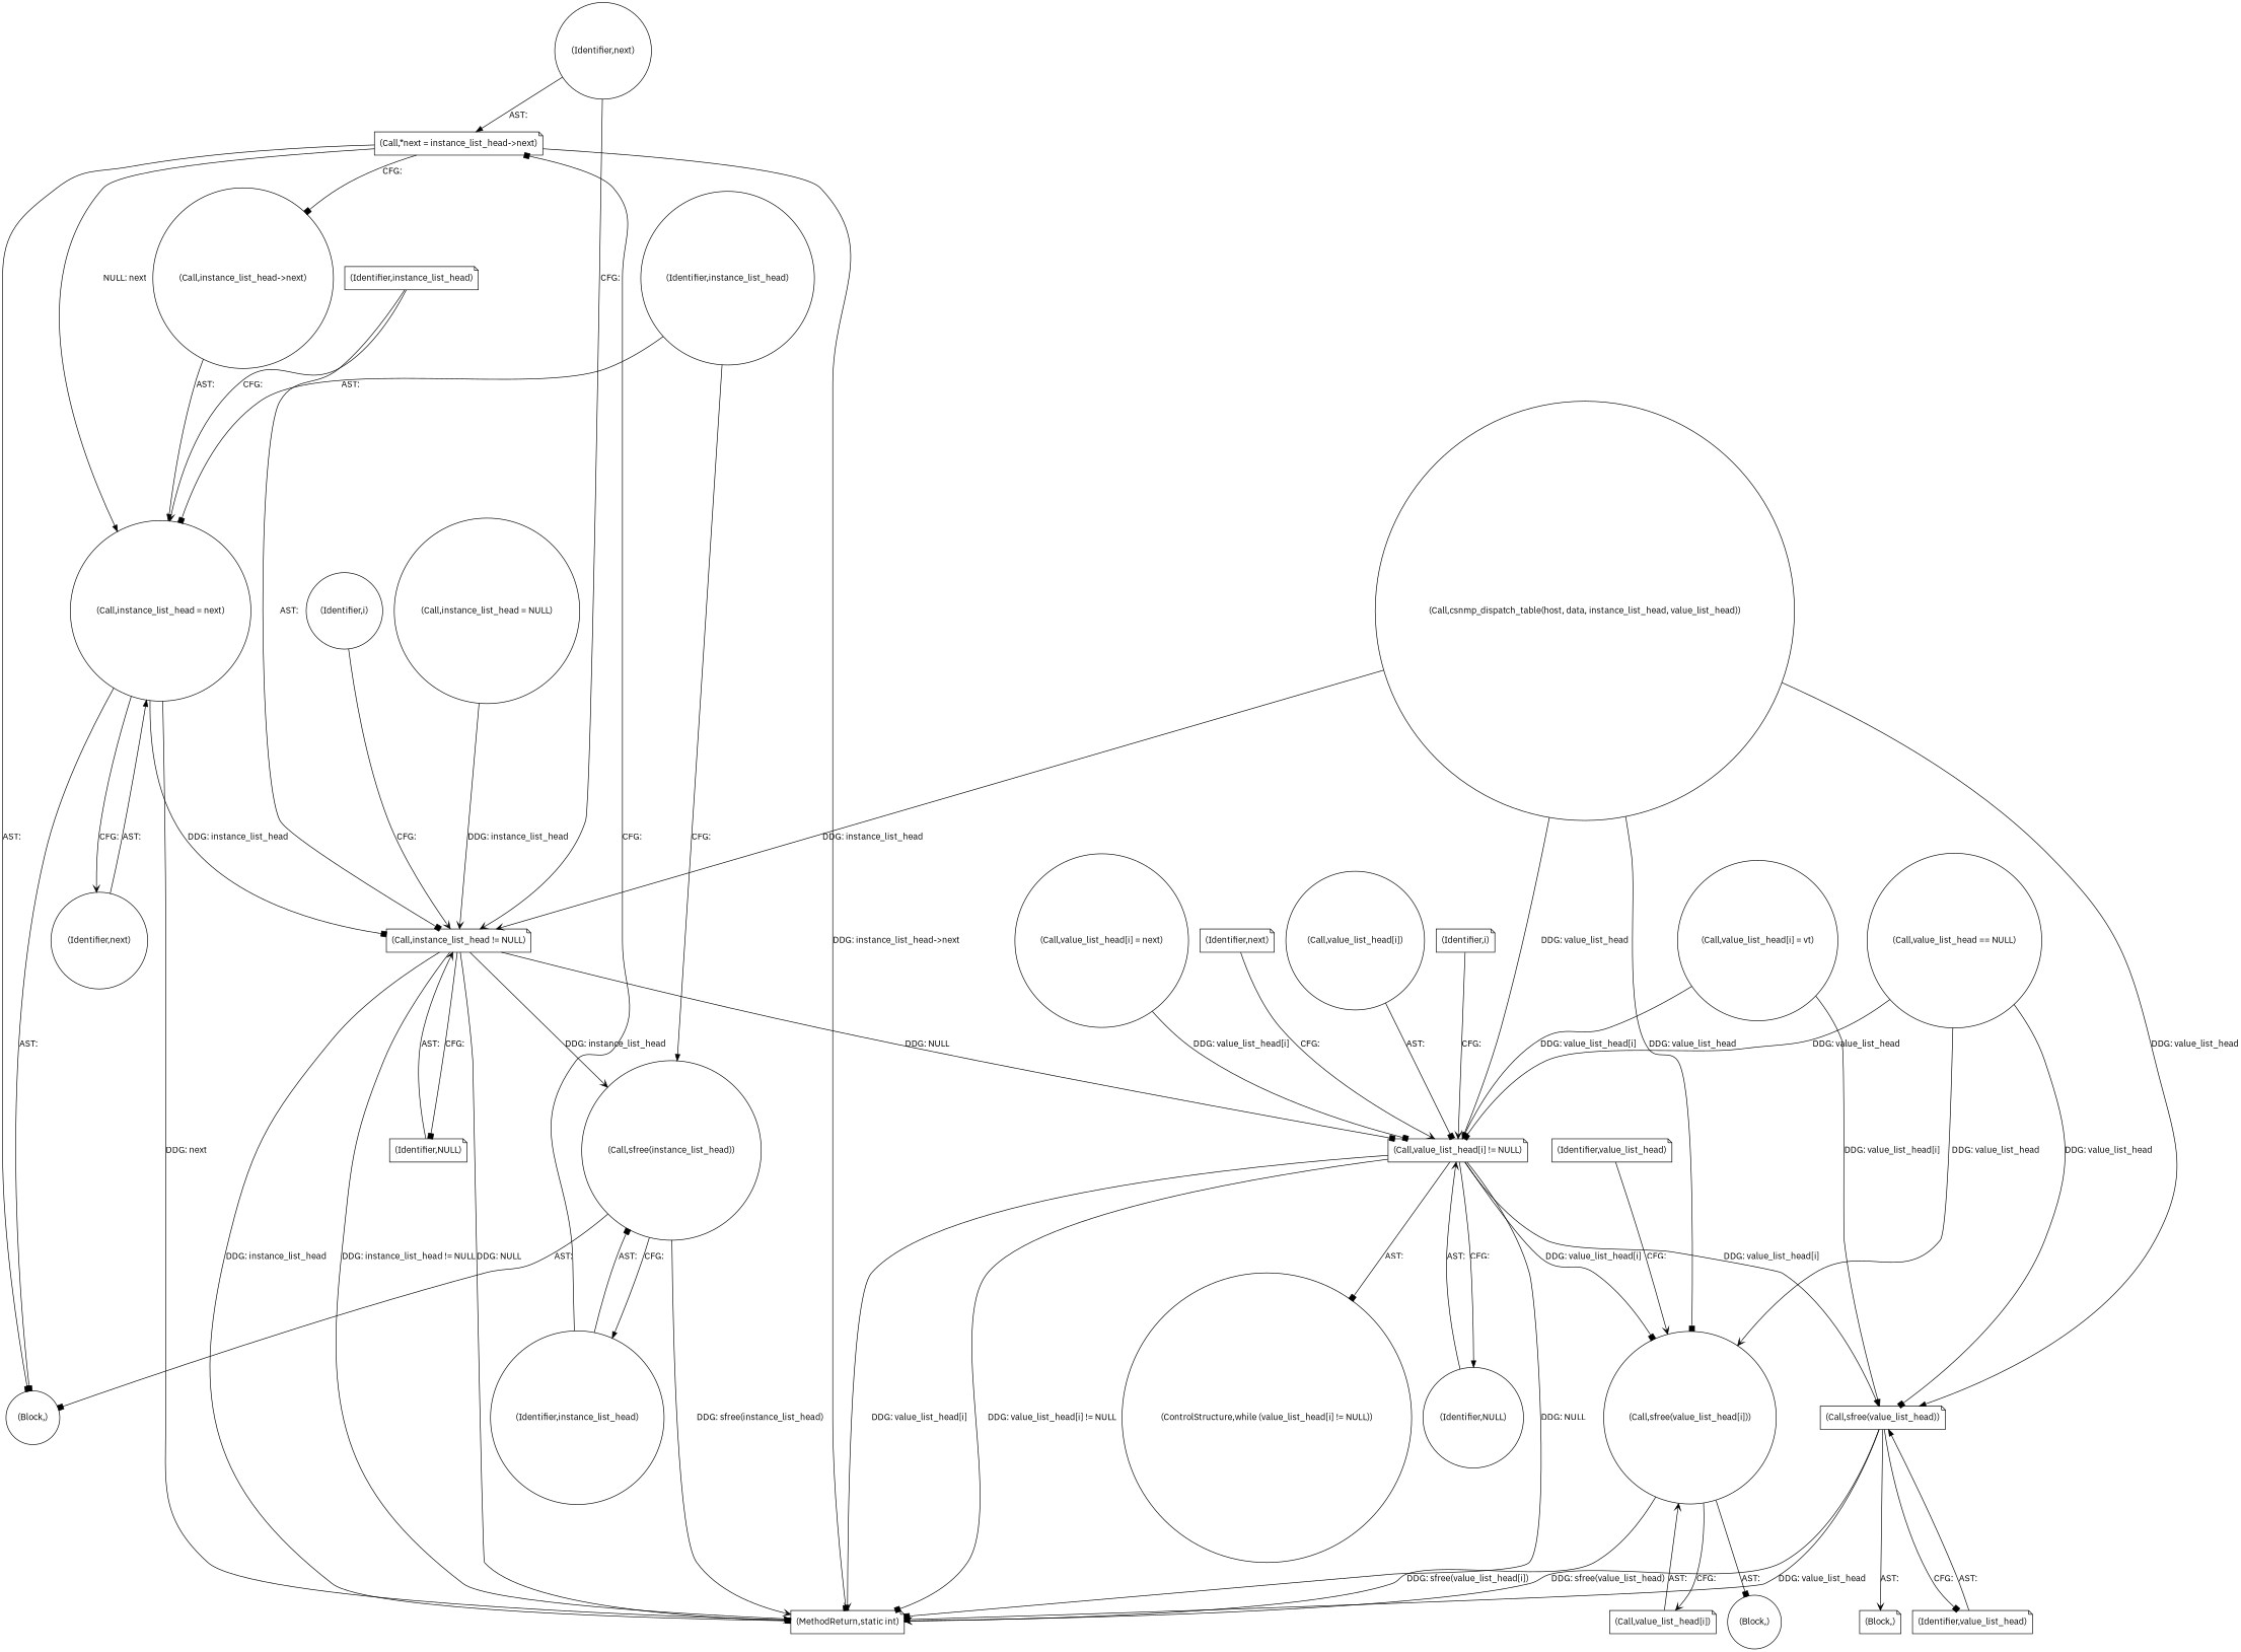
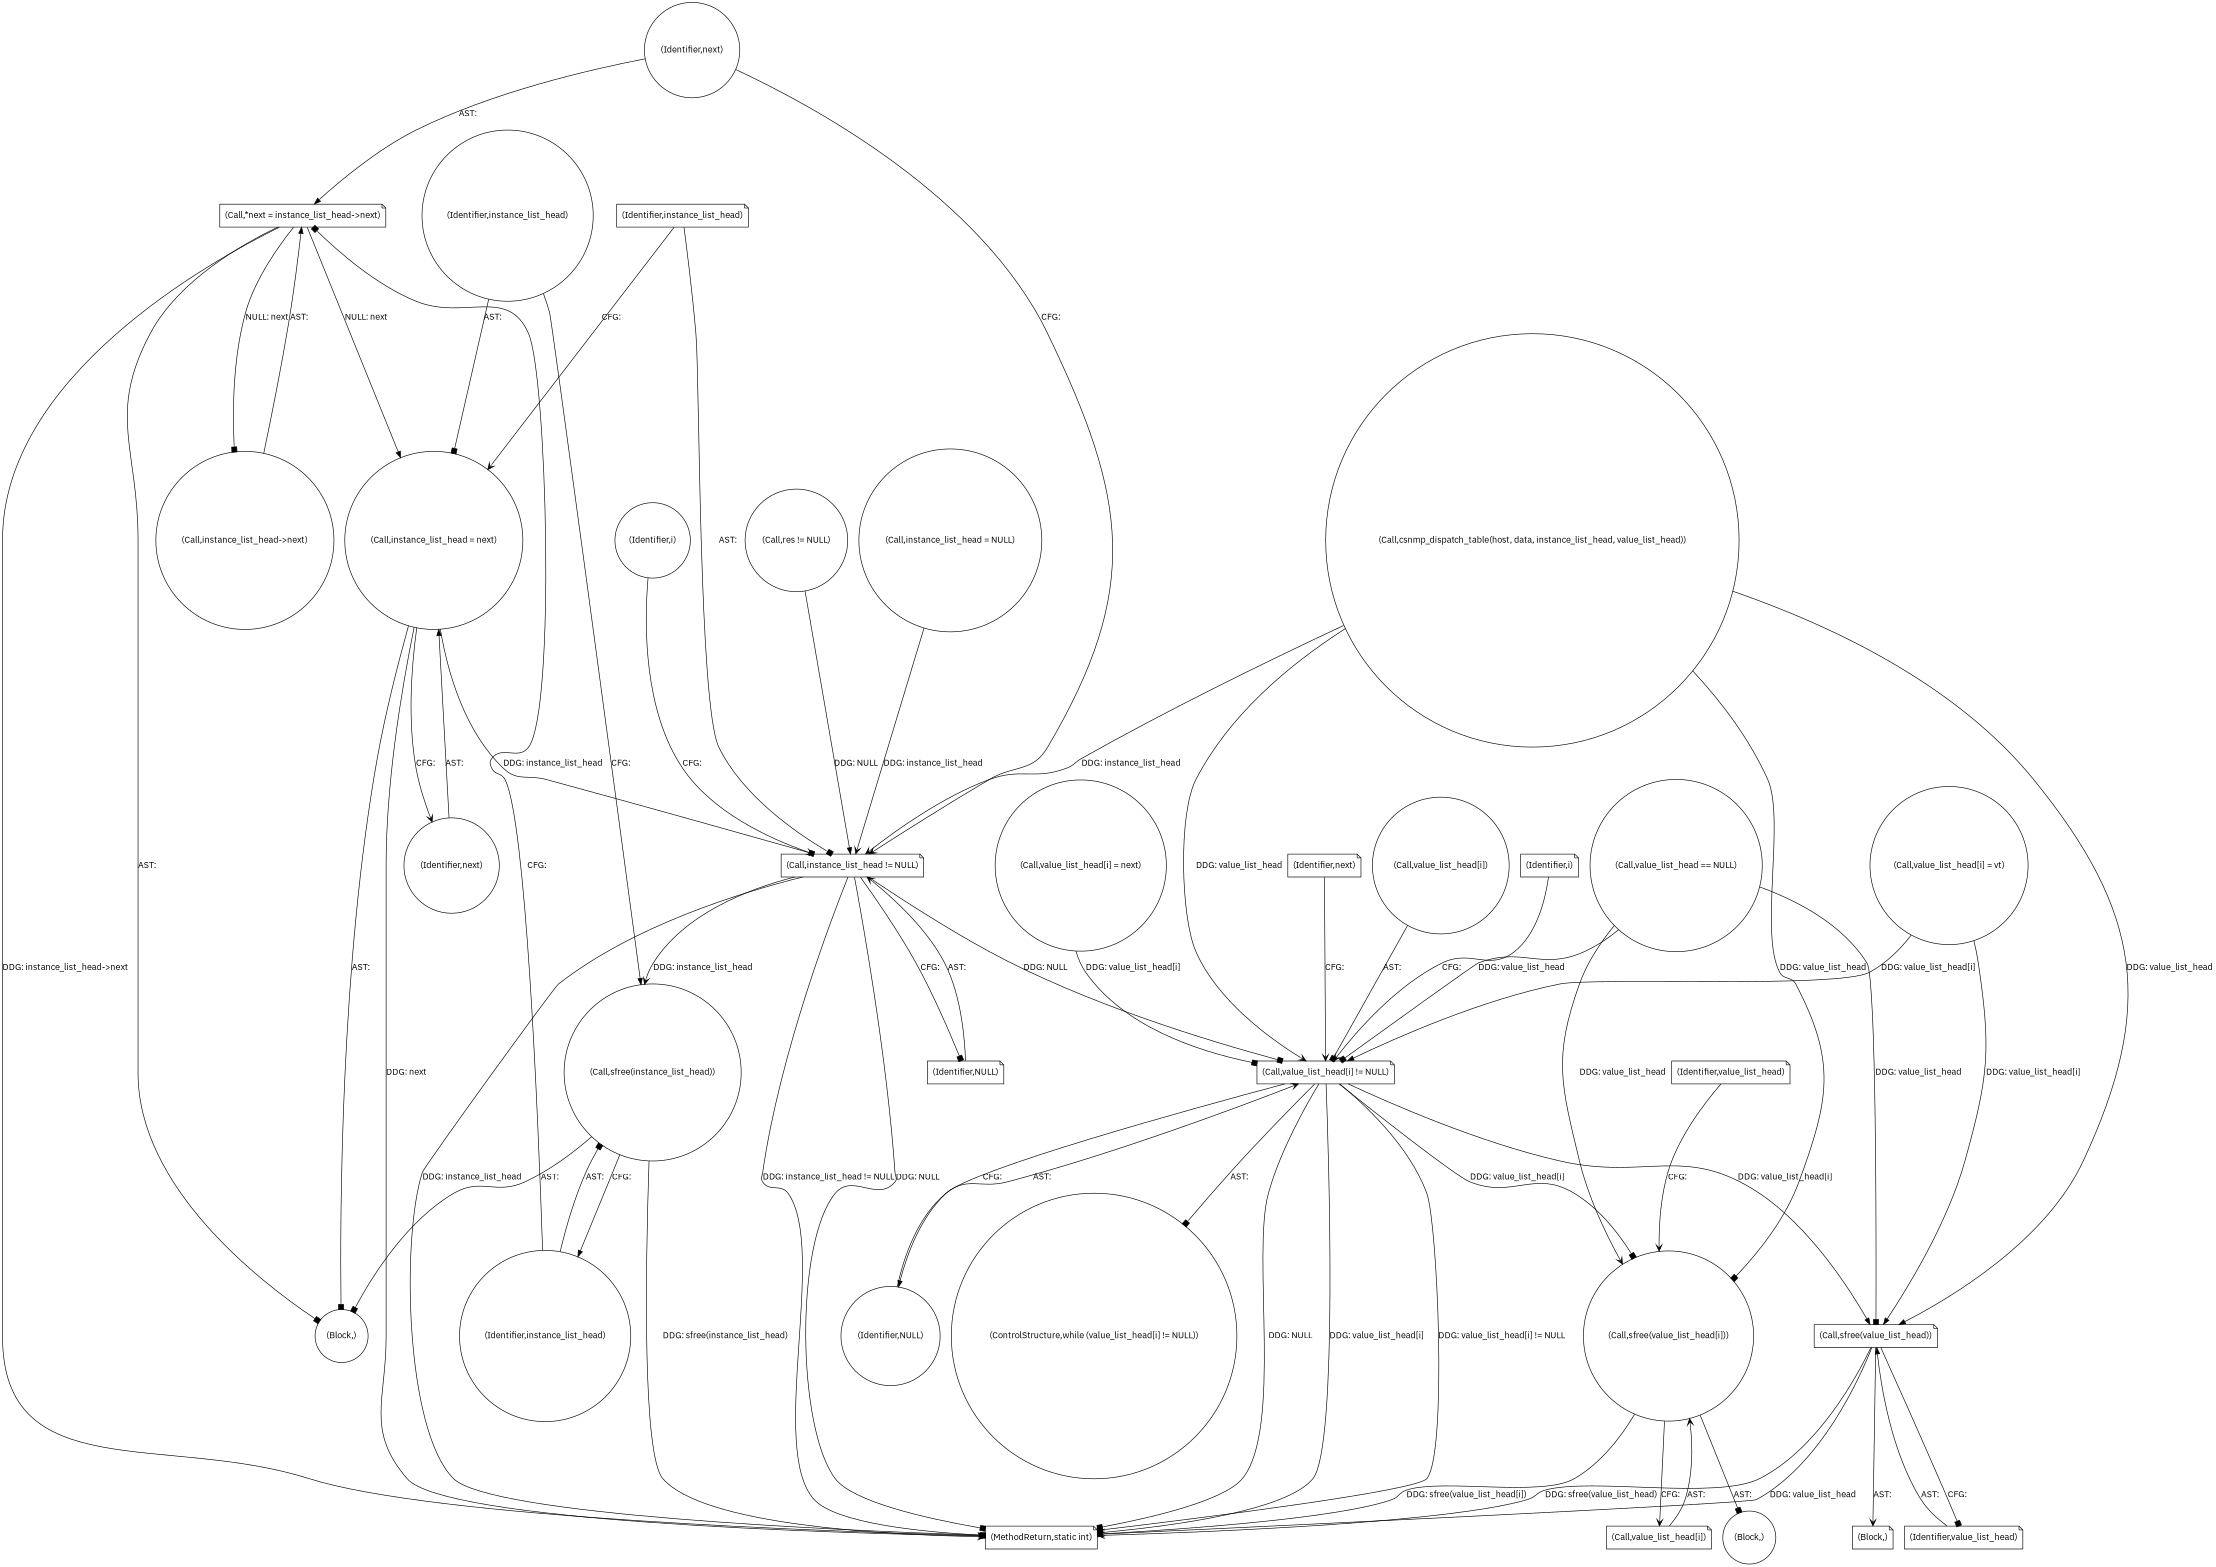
  digraph {
    fontname="IBM Plex Sans"
    node [fontname="IBM Plex Sans" shape=circle]
    edge [arrowhead=box fontname="IBM Plex Sans"]
    n1 [label="(Call,*next = instance_list_head->next)" shape=note]
    n2 [label="(Call,instance_list_head = next)"]
    n3 [label="(Call,instance_list_head->next)"]
    n4 [label="(Block,)"]
    n5 [label="(MethodReturn,static int)" shape=note]
    n6 [label="(Call,instance_list_head != NULL)" shape=note]
    n7 [label="(Identifier,next)"]
    n8 [label="(Call,sfree(instance_list_head))"]
    n9 [label="(Call,value_list_head[i] != NULL)" shape=note]
    n10 [label="(Identifier,NULL)" shape=note]
    n11 [label="(Identifier,instance_list_head)"]
    n12 [label="(Call,sfree(value_list_head[i]))"]
    n13 [label="(Call,sfree(value_list_head))" shape=note]
    n14 [label="(ControlStructure,while (value_list_head[i] != NULL))"]
    n15 [label="(Identifier,NULL)"]
    n16 [label="(Block,)"]
    n17 [label="(Call,value_list_head[i])" shape=note]
    n18 [label="(Block,)" shape=note]
    n19 [label="(Identifier,value_list_head)" shape=note]
+   n20 [label="(Call,res != NULL)"]
    n21 [label="(Call,instance_list_head = NULL)"]
    n22 [label="(Identifier,instance_list_head)" shape=note]
    n23 [label="(Identifier,i)" shape=note]
    n24 [label="(Identifier,instance_list_head)"]
    n25 [label="(Call,value_list_head[i] = next)"]
    n26 [label="(Call,value_list_head[i] = vt)"]
    n27 [label="(Identifier,next)" shape=note]
    n28 [label="(Call,value_list_head[i])"]
    n29 [label="(Identifier,i)"]
    n30 [label="(Identifier,value_list_head)" shape=note]
    n31 [label="(Call,value_list_head == NULL)"]
    n32 [label="(Call,csnmp_dispatch_table(host, data, instance_list_head, value_list_head))"]
    n33 [label="(Identifier,next)"]
    n1 -> n2 [arrowhead=normal label="NULL: next"]
-   n1 -> n3 [label="CFG: "]
+   n1 -> n3 [label="NULL: next"]
    n1 -> n4 [label="AST: "]
    n1 -> n5 [label="DDG: instance_list_head->next"]
    n2 -> n4 [label="AST: "]
    n2 -> n5 [arrowhead=vee label="DDG: next"]
    n2 -> n6 [label="DDG: instance_list_head"]
    n2 -> n7 [arrowhead=vee label="CFG: "]
-   n3 -> n2 [arrowhead=normal label="AST: "]
+   n3 -> n1 [arrowhead=normal label="AST: "]
    n6 -> n5 [label="DDG: instance_list_head"]
    n6 -> n5 [arrowhead=normal label="DDG: instance_list_head != NULL"]
    n6 -> n5 [label="DDG: NULL"]
    n6 -> n8 [arrowhead=vee label="DDG: instance_list_head"]
    n6 -> n9 [label="DDG: NULL"]
    n6 -> n10 [label="CFG: "]
    n7 -> n2 [arrowhead=normal label="AST: "]
    n8 -> n4 [label="AST: "]
    n8 -> n5 [arrowhead=vee label="DDG: sfree(instance_list_head)"]
    n8 -> n11 [arrowhead=normal label="CFG: "]
    n9 -> n5 [label="DDG: NULL"]
    n9 -> n5 [arrowhead=vee label="DDG: value_list_head[i]"]
    n9 -> n5 [label="DDG: value_list_head[i] != NULL"]
    n9 -> n12 [label="DDG: value_list_head[i]"]
    n9 -> n13 [arrowhead=normal label="DDG: value_list_head[i]"]
    n9 -> n14 [label="AST: "]
    n9 -> n15 [arrowhead=normal label="CFG: "]
    n10 -> n6 [arrowhead=vee label="AST: "]
    n11 -> n1 [label="CFG: "]
    n11 -> n8 [label="AST: "]
    n12 -> n5 [arrowhead=vee label="DDG: sfree(value_list_head[i])"]
    n12 -> n16 [label="AST: "]
    n12 -> n17 [arrowhead=vee label="CFG: "]
    n13 -> n5 [arrowhead=vee label="DDG: sfree(value_list_head)"]
    n13 -> n5 [label="DDG: value_list_head"]
    n13 -> n18 [arrowhead=vee label="AST: "]
    n13 -> n19 [label="CFG: "]
    n15 -> n9 [arrowhead=vee label="AST: "]
    n17 -> n12 [arrowhead=vee label="AST: "]
    n19 -> n13 [arrowhead=normal label="AST: "]
+   n20 -> n6 [arrowhead=normal label="DDG: NULL"]
    n21 -> n6 [arrowhead=vee label="DDG: instance_list_head"]
    n22 -> n2 [arrowhead=vee label="CFG: "]
    n22 -> n6 [label="AST: "]
    n23 -> n9 [arrowhead=vee label="CFG: "]
    n24 -> n2 [label="AST: "]
    n24 -> n8 [arrowhead=normal label="CFG: "]
    n25 -> n9 [label="DDG: value_list_head[i]"]
    n26 -> n9 [arrowhead=normal label="DDG: value_list_head[i]"]
    n26 -> n13 [arrowhead=normal label="DDG: value_list_head[i]"]
    n27 -> n9 [arrowhead=vee label="CFG: "]
    n28 -> n9 [label="AST: "]
    n29 -> n6 [arrowhead=vee label="CFG: "]
    n30 -> n12 [arrowhead=vee label="CFG: "]
    n31 -> n9 [label="DDG: value_list_head"]
    n31 -> n12 [arrowhead=vee label="DDG: value_list_head"]
    n31 -> n13 [label="DDG: value_list_head"]
    n32 -> n6 [arrowhead=vee label="DDG: instance_list_head"]
    n32 -> n9 [arrowhead=vee label="DDG: value_list_head"]
    n32 -> n12 [label="DDG: value_list_head"]
    n32 -> n13 [arrowhead=normal label="DDG: value_list_head"]
    n33 -> n1 [arrowhead=normal label="AST: "]
    n33 -> n6 [arrowhead=vee label="CFG: "]
  }
